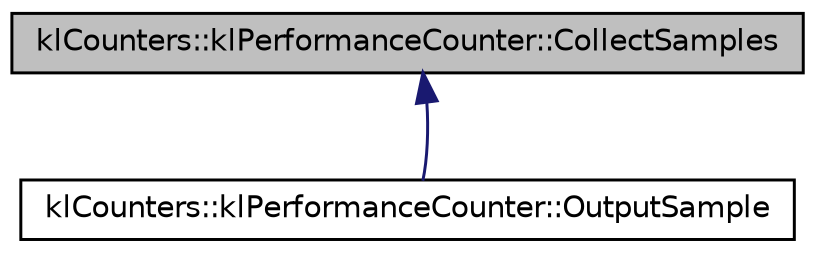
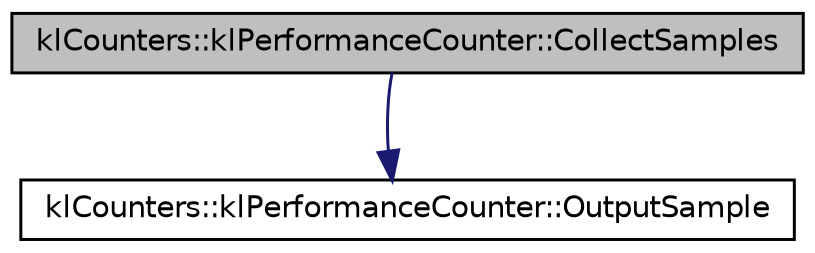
  digraph {
    rankdir=TB
    fontname="DejaVu Sans"
    node [color=black fontname="DejaVu Sans" fontsize=10 shape=record style=filled]
    n1 [fillcolor=grey75 fontcolor=black height=0.2 label="klCounters::klPerformanceCounter::CollectSamples" width=0.4]
    n2 [fillcolor=white height=0.2 label="klCounters::klPerformanceCounter::OutputSample" width=0.4]
-   n2 -> n1 [color=midnightblue fontname="DejaVu Sans" fontsize=10 labelfontname=Helvetica labelfontsize=10 style=solid]
+   n1 -> n2 [color=midnightblue fontname="DejaVu Sans" fontsize=10 labelfontname=Helvetica labelfontsize=10 style=solid]
  }
